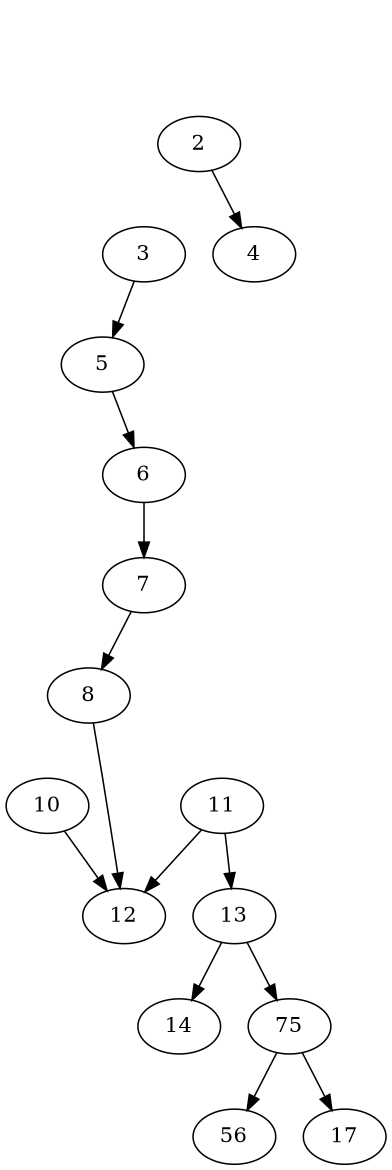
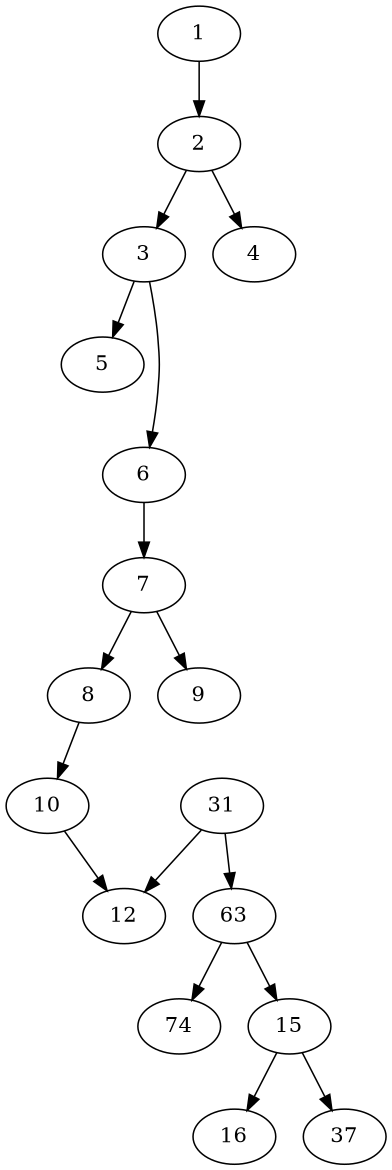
  digraph {
    node [alpha=0.05]
+   1 [alpha=0.14 expect_size=2857607600780869632]
    2 [alpha=0.09 expect_size=4230864372236288000]
    3 [alpha=0.11 expect_size=4907151507783556]
    4 [alpha=0.10 expect_size=22567525731004317696]
    5 [expect_size=1277361056120832000]
    6 [alpha=0.00 expect_size=100001463245914243072]
    7 [expect_size=1766657579657884]
    8 [alpha=0.07 expect_size=1500797662761715]
+   9 [alpha=0.13 expect_size=50504635641866747904]
    10 [alpha=0.16 expect_size=269857898891011162112]
    12 [alpha=0.01 expect_size=96844193851392]
-   11 [expect_size=236138896507797504000]
-   13 [alpha=0.08 expect_size=3372915932310960]
-   14 [alpha=0.01 expect_size=103616270774218784768]
-   15 [alpha=0.18 expect_size=5475905261154410 label=75]
-   16 [alpha=0.14 expect_size=29604395564657988 label=56]
-   17 [alpha=0.15 expect_size=220234469318867072]
+   11 [expect_size=236138896507797504000 label=31]
+   13 [alpha=0.08 expect_size=3372915932310960 label=63]
+   14 [alpha=0.01 expect_size=103616270774218784768 label=74]
+   15 [alpha=0.18 expect_size=5475905261154410]
+   16 [alpha=0.14 expect_size=29604395564657988]
+   17 [alpha=0.15 expect_size=220234469318867072 label=37]
+   1 -> 2
+   2 -> 3
    2 -> 4
    3 -> 5
-   5 -> 6
+   3 -> 6
    6 -> 7
    7 -> 8
-   8 -> 12
+   7 -> 9
+   8 -> 10
    10 -> 12
    11 -> 12
    11 -> 13
    13 -> 14
    13 -> 15
    15 -> 16
    15 -> 17
  }
